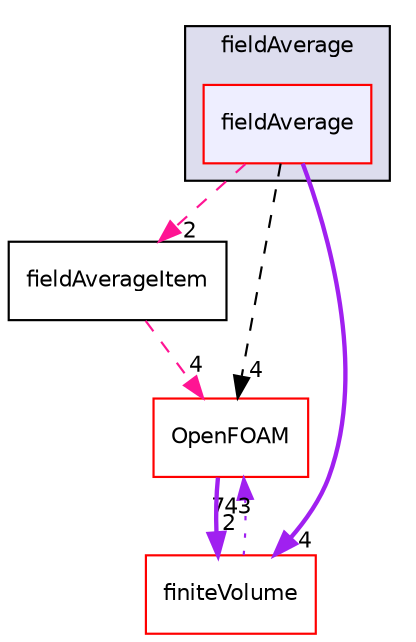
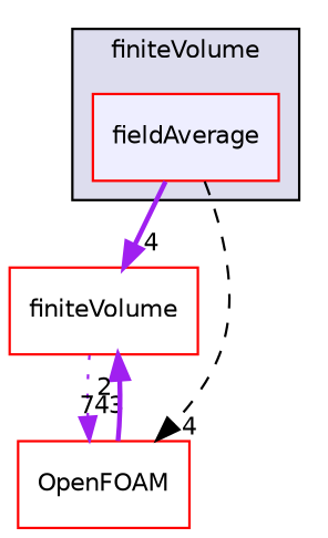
  digraph {
    compound=true
    node [color=red fontname=Helvetica fontsize=10 shape=box]
    edge [color=purple headlabel=4 labeldistance=1.5 labelfontname=Helvetica labelfontsize=10 style=dashed]
    n1 [fillcolor="#eeeeff" label=fieldAverage pencolor=black style=filled]
-   n2 [label=fieldAverageItem color=""]
    n3 [label=finiteVolume]
    n4 [label=OpenFOAM]
    subgraph cluster_1 {
      bgcolor="#ddddee"
      fontname=Helvetica
      fontsize=10
-     label=fieldAverage
+     label=finiteVolume
      pencolor=black
      n1
    }
-   n1 -> n2 [color=deeppink headlabel=2]
    n1 -> n3 [style=bold]
    n1 -> n4 [color=black]
-   n2 -> n4 [color=deeppink]
    n3 -> n4 [headlabel=743 style=dotted]
    n4 -> n3 [headlabel=2 style=bold]
  }
